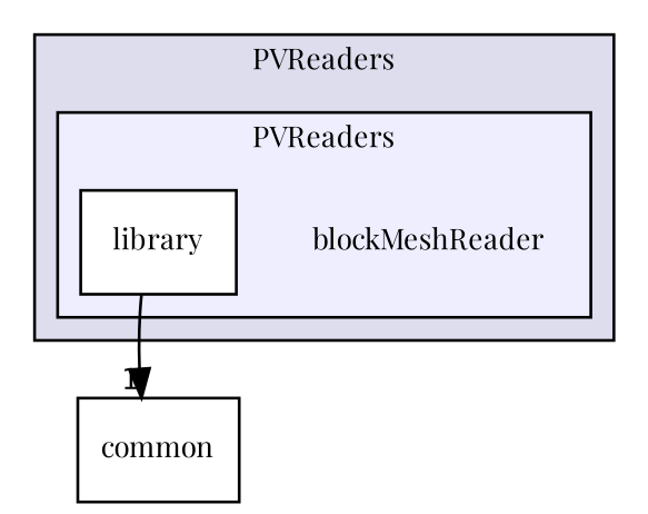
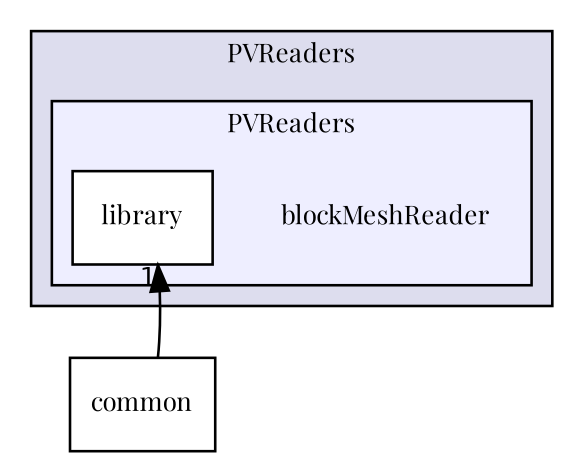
  digraph {
    compound=true
    fontname="Playfair Display"
    node [fontname="Playfair Display" fontsize=10 shape=box]
    n1 [label=blockMeshReader shape=plaintext]
    n2 [color=black fillcolor=white label=library style=filled]
    n3 [label=common]
    subgraph cluster_1 {
      bgcolor="#ddddee"
      fontsize=10
      label=PVReaders
      pencolor=black
      subgraph cluster_2 {
        bgcolor="#eeeeff"
        fontsize=10
        pencolor=black
        n1
        n2
      }
    }
-   n2 -> n3 [headlabel=1 labeldistance=1.5 labelfontname=Helvetica labelfontsize=10 fontname="Playfair Display"]
+   n3 -> n2 [headlabel=1 labeldistance=1.5 labelfontname=Helvetica labelfontsize=10 fontname="Playfair Display"]
  }
